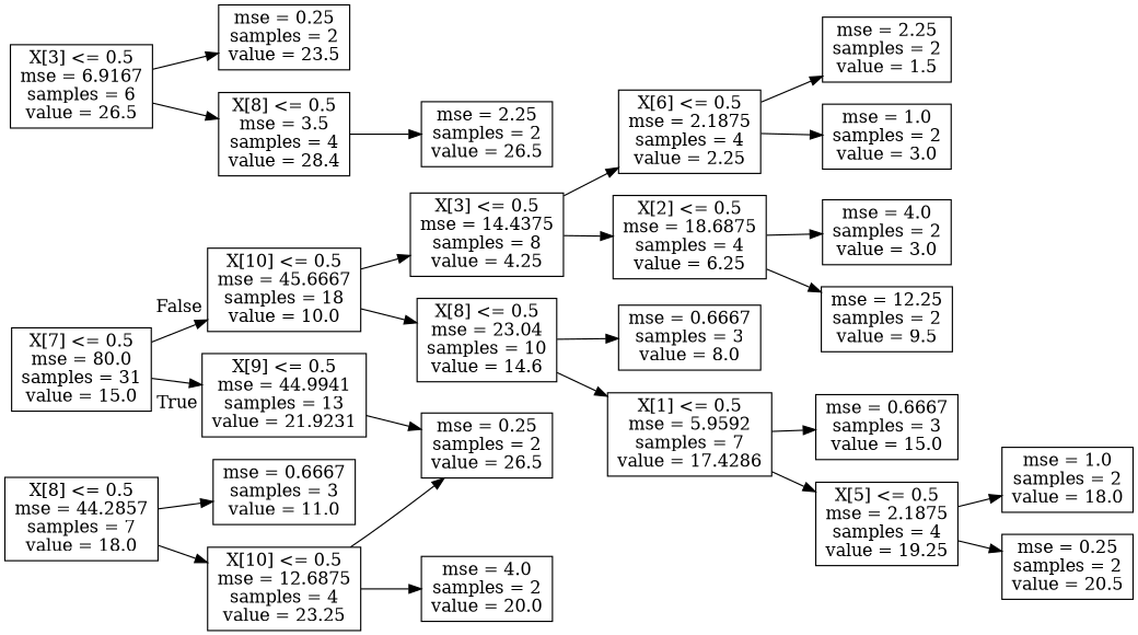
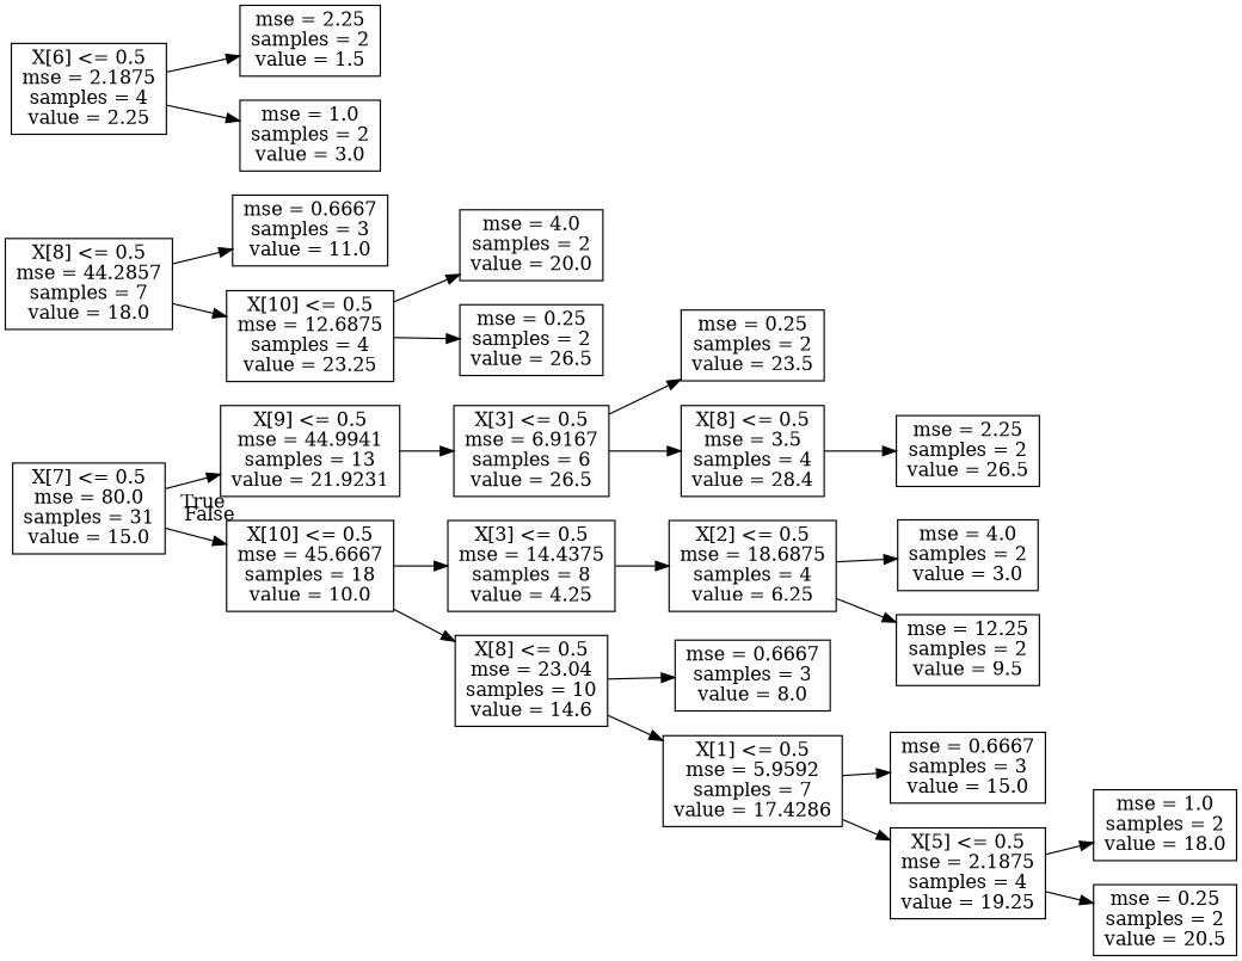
  digraph {
    rankdir=LR
    node [shape=box]
    n1 [label="X[7] <= 0.5\nmse = 80.0\nsamples = 31\nvalue = 15.0"]
    n2 [label="X[9] <= 0.5\nmse = 44.9941\nsamples = 13\nvalue = 21.9231"]
    n3 [label="X[10] <= 0.5\nmse = 45.6667\nsamples = 18\nvalue = 10.0"]
    n4 [label="X[3] <= 0.5\nmse = 6.9167\nsamples = 6\nvalue = 26.5"]
    n5 [label="X[3] <= 0.5\nmse = 14.4375\nsamples = 8\nvalue = 4.25"]
    n6 [label="X[8] <= 0.5\nmse = 23.04\nsamples = 10\nvalue = 14.6"]
    n7 [label="X[8] <= 0.5\nmse = 44.2857\nsamples = 7\nvalue = 18.0"]
    n8 [label="mse = 0.6667\nsamples = 3\nvalue = 11.0"]
    n9 [label="X[10] <= 0.5\nmse = 12.6875\nsamples = 4\nvalue = 23.25"]
    n10 [label="mse = 0.25\nsamples = 2\nvalue = 23.5"]
    n11 [label="X[8] <= 0.5\nmse = 3.5\nsamples = 4\nvalue = 28.4"]
    n12 [label="mse = 4.0\nsamples = 2\nvalue = 20.0"]
    n13 [label="mse = 0.25\nsamples = 2\nvalue = 26.5"]
    n14 [label="mse = 2.25\nsamples = 2\nvalue = 26.5"]
    n15 [label="X[6] <= 0.5\nmse = 2.1875\nsamples = 4\nvalue = 2.25"]
    n16 [label="X[2] <= 0.5\nmse = 18.6875\nsamples = 4\nvalue = 6.25"]
    n17 [label="mse = 0.6667\nsamples = 3\nvalue = 8.0"]
    n18 [label="X[1] <= 0.5\nmse = 5.9592\nsamples = 7\nvalue = 17.4286"]
    n19 [label="mse = 2.25\nsamples = 2\nvalue = 1.5"]
    n20 [label="mse = 1.0\nsamples = 2\nvalue = 3.0"]
    n21 [label="mse = 4.0\nsamples = 2\nvalue = 3.0"]
    n22 [label="mse = 12.25\nsamples = 2\nvalue = 9.5"]
    n23 [label="mse = 0.6667\nsamples = 3\nvalue = 15.0"]
    n24 [label="X[5] <= 0.5\nmse = 2.1875\nsamples = 4\nvalue = 19.25"]
    n25 [label="mse = 1.0\nsamples = 2\nvalue = 18.0"]
    n26 [label="mse = 0.25\nsamples = 2\nvalue = 20.5"]
    n1 -> n2 [headlabel=True labelangle=45 labeldistance=2.5]
    n1 -> n3 [headlabel=False labelangle=-45 labeldistance=2.5]
-   n2 -> n13
+   n2 -> n4
    n3 -> n5
    n3 -> n6
    n4 -> n10
    n4 -> n11
-   n5 -> n15
    n5 -> n16
    n6 -> n17
    n6 -> n18
    n7 -> n8
    n7 -> n9
    n9 -> n12
    n9 -> n13
    n11 -> n14
    n15 -> n19
    n15 -> n20
    n16 -> n21
    n16 -> n22
    n18 -> n23
    n18 -> n24
    n24 -> n25
    n24 -> n26
  }
